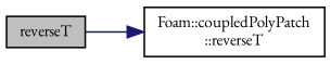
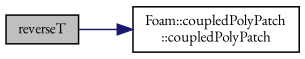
  digraph {
    rankdir=LR
    fontname="EB Garamond"
    node [color=black fontname="EB Garamond" fontsize=10 shape=record]
    n1 [fillcolor=grey75 fontcolor=black height=0.2 label=reverseT style=filled width=0.4]
-   n2 [height=0.2 label="Foam::coupledPolyPatch\l::reverseT" width=0.4]
+   n2 [height=0.2 label="Foam::coupledPolyPatch\l::coupledPolyPatch" width=0.4]
    n1 -> n2 [color=midnightblue fontname="EB Garamond" fontsize=10 labelfontname=Helvetica labelfontsize=10 style=solid]
  }
